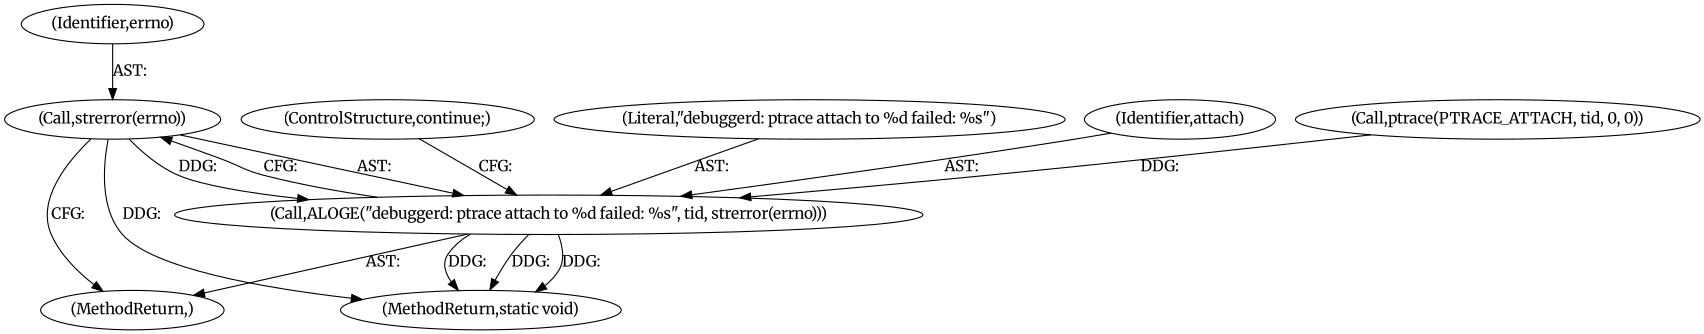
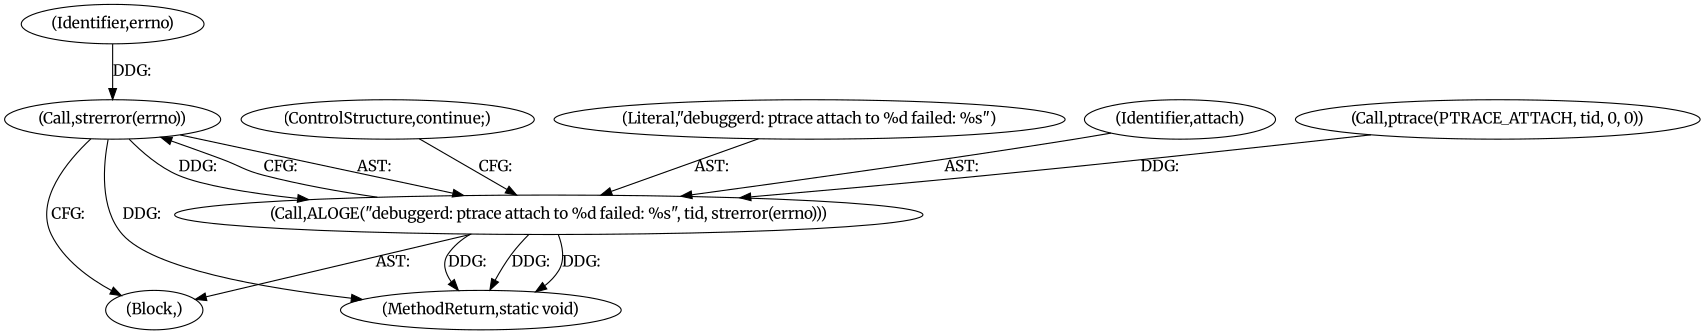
  digraph {
    fontname=Merriweather
    node [fontname=Merriweather]
    edge [fontname=Merriweather]
    n1 [label="(Call,strerror(errno))"]
    n2 [label="(Call,ALOGE(\"debuggerd: ptrace attach to %d failed: %s\", tid, strerror(errno)))"]
    n3 [label="(MethodReturn,static void)"]
-   n4 [label="(MethodReturn,)"]
+   n4 [label="(Block,)"]
    n5 [label="(Identifier,errno)"]
    n6 [label="(ControlStructure,continue;)"]
    n7 [label="(Literal,\"debuggerd: ptrace attach to %d failed: %s\")"]
    n8 [label="(Identifier,attach)"]
    n9 [label="(Call,ptrace(PTRACE_ATTACH, tid, 0, 0))"]
    n1 -> n2 [label="AST: "]
    n1 -> n2 [label="DDG: "]
    n1 -> n3 [label="DDG: "]
    n1 -> n4 [label="CFG: "]
    n2 -> n1 [label="CFG: "]
    n2 -> n3 [label="DDG: "]
    n2 -> n3 [label="DDG: "]
    n2 -> n3 [label="DDG: "]
    n2 -> n4 [label="AST: "]
-   n5 -> n1 [label="AST: "]
+   n5 -> n1 [label="DDG: "]
    n6 -> n2 [label="CFG: "]
    n7 -> n2 [label="AST: "]
    n8 -> n2 [label="AST: "]
    n9 -> n2 [label="DDG: "]
  }
